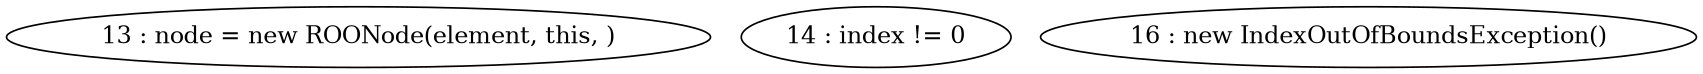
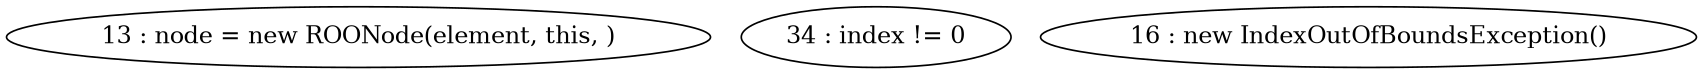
  digraph {
    "13 : node = new ROONode(element, this, )"
-   "14 : index != 0"
+   "14 : index != 0" [label="34 : index != 0"]
    "16 : new IndexOutOfBoundsException()"
  }
